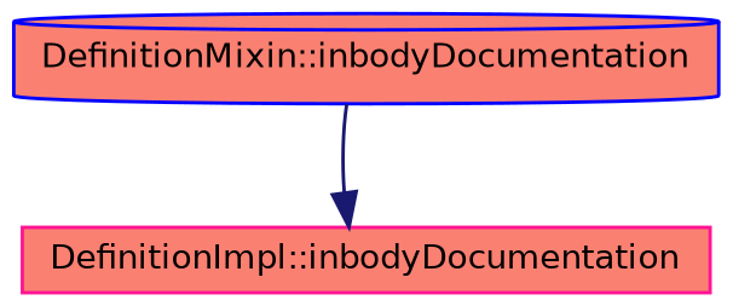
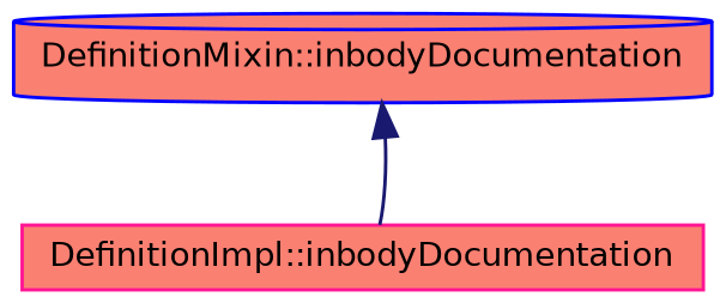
  digraph {
    rankdir=TB
    node [fillcolor=salmon fontname=Helvetica fontsize=10 style=filled]
    n1 [color=blue fontcolor=black height=0.2 label="DefinitionMixin::inbodyDocumentation" shape=cylinder width=0.4]
    n2 [color=deeppink height=0.2 label="DefinitionImpl::inbodyDocumentation" shape=box width=0.4]
-   n1 -> n2 [color=midnightblue fontname=Helvetica fontsize=10 labelfontname=Helvetica labelfontsize=10 style=solid]
+   n2 -> n1 [color=midnightblue fontname=Helvetica fontsize=10 labelfontname=Helvetica labelfontsize=10 style=solid]
  }
